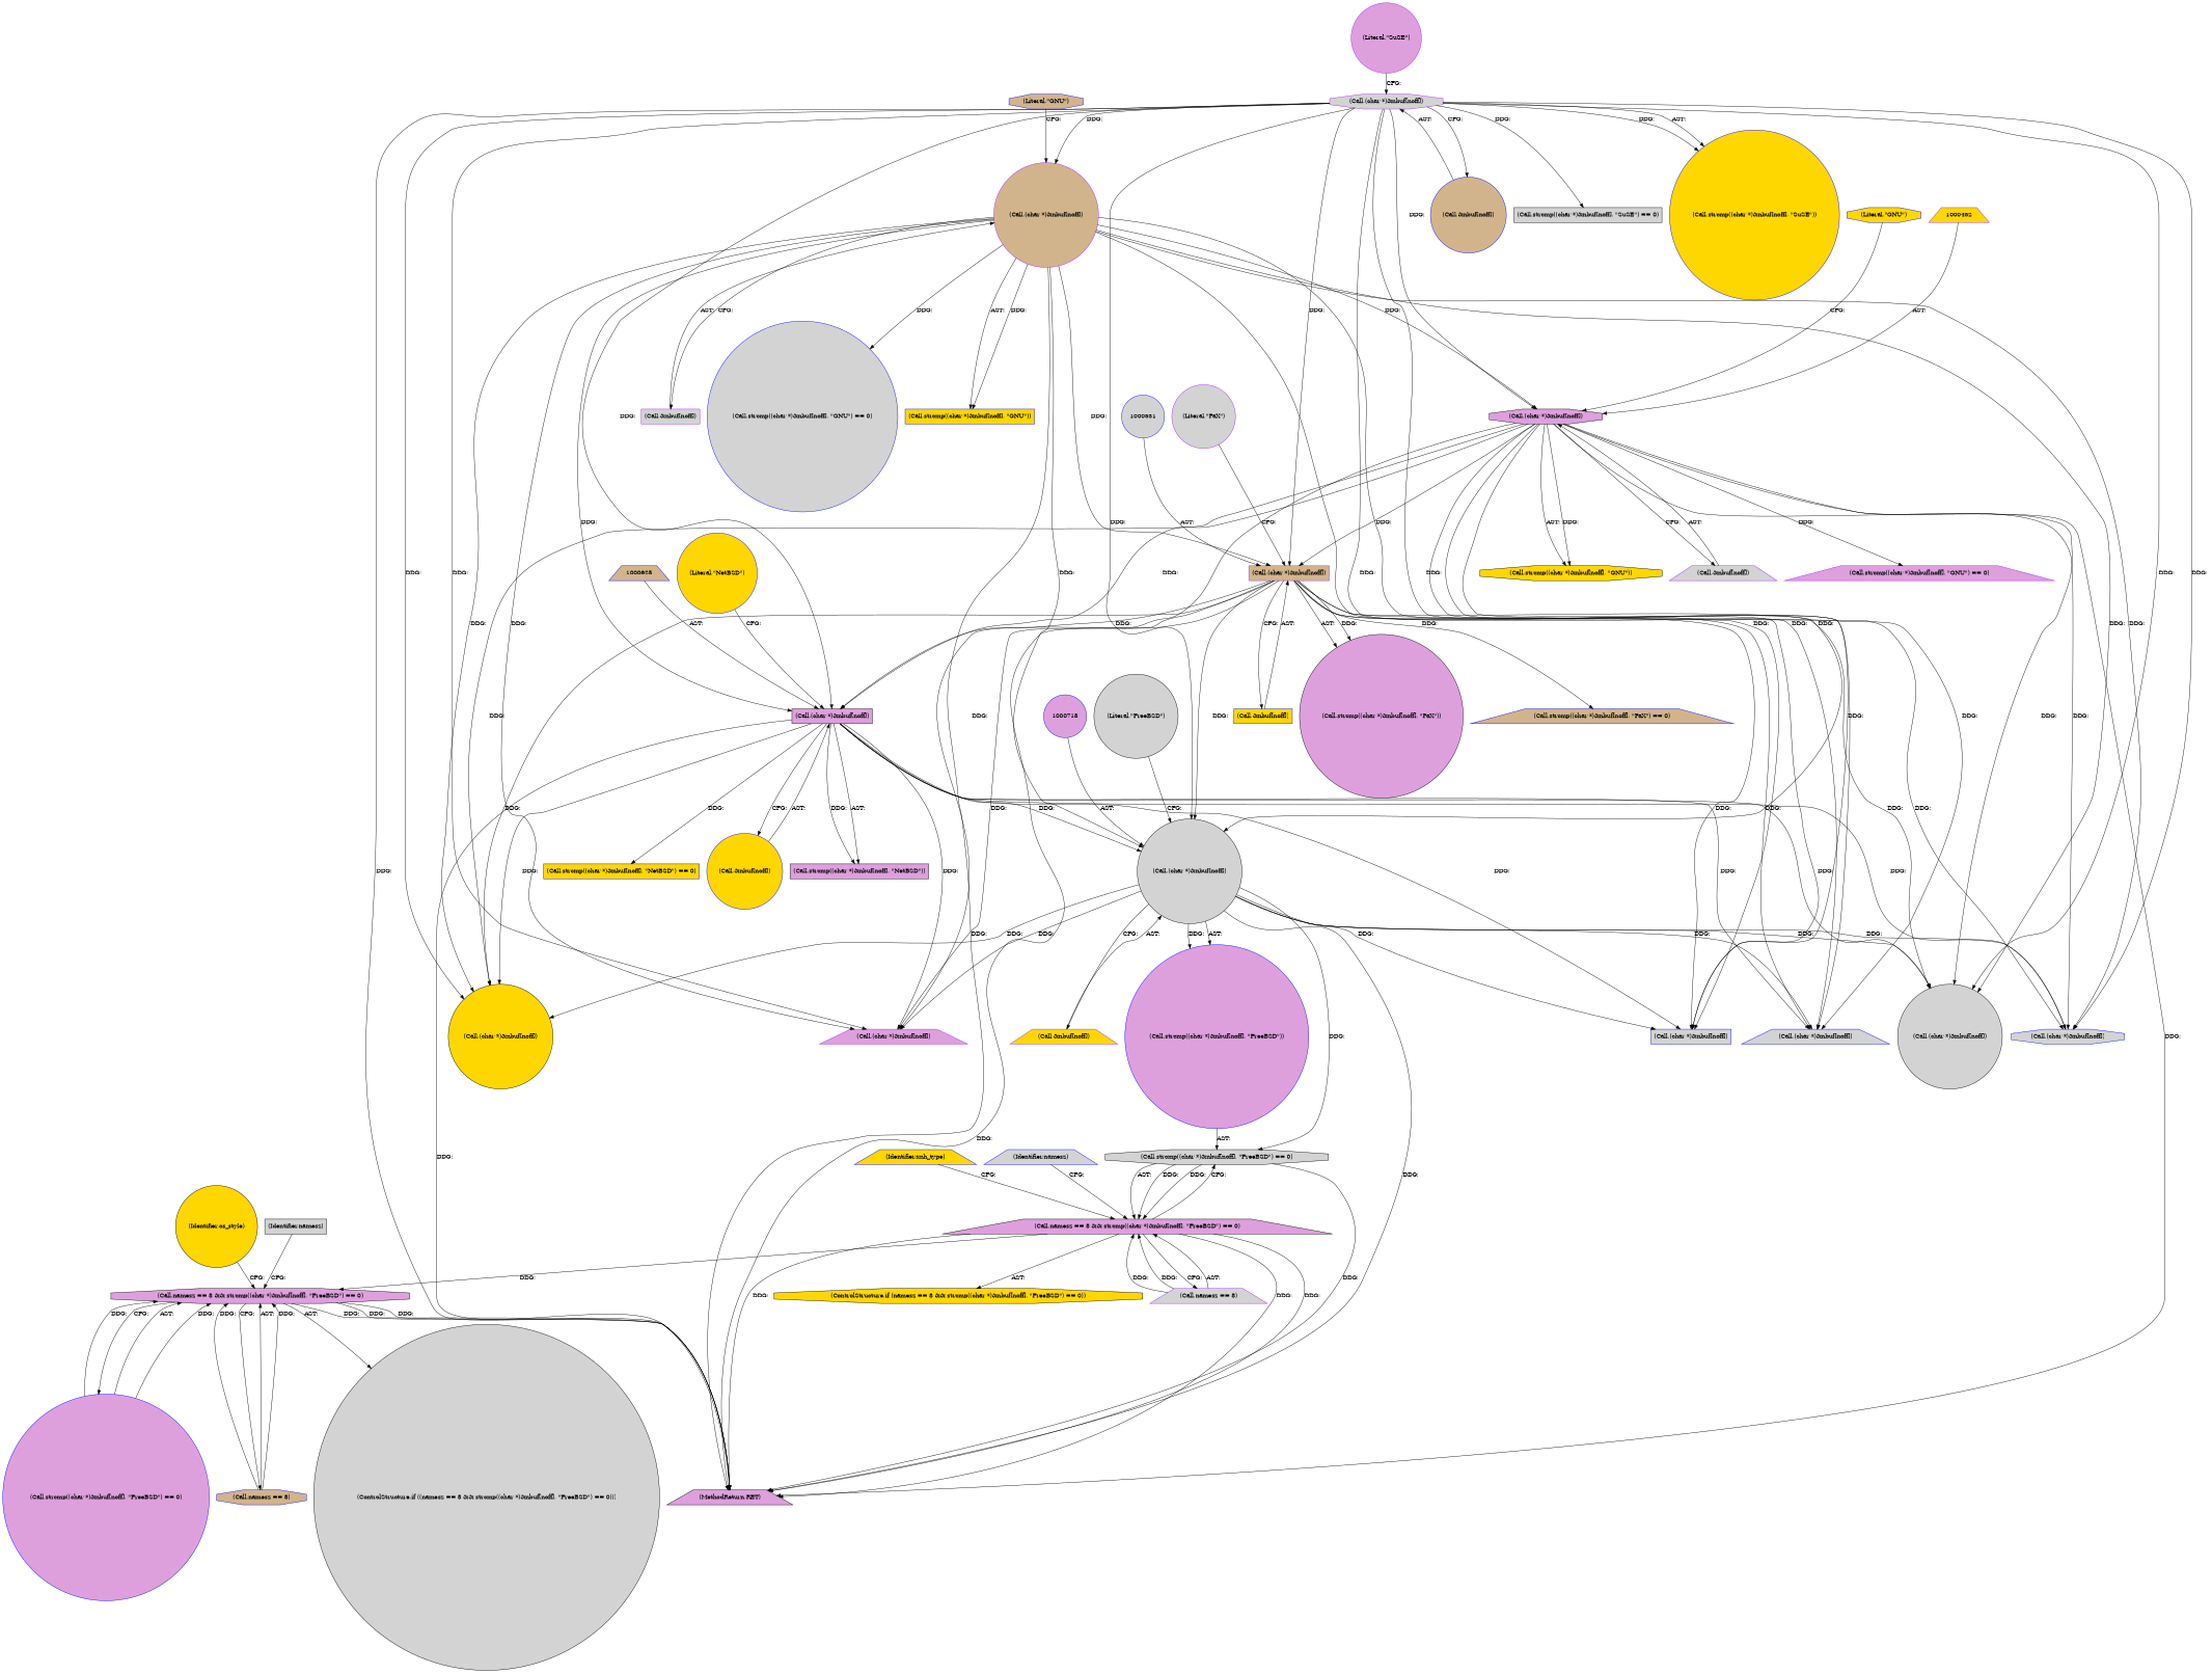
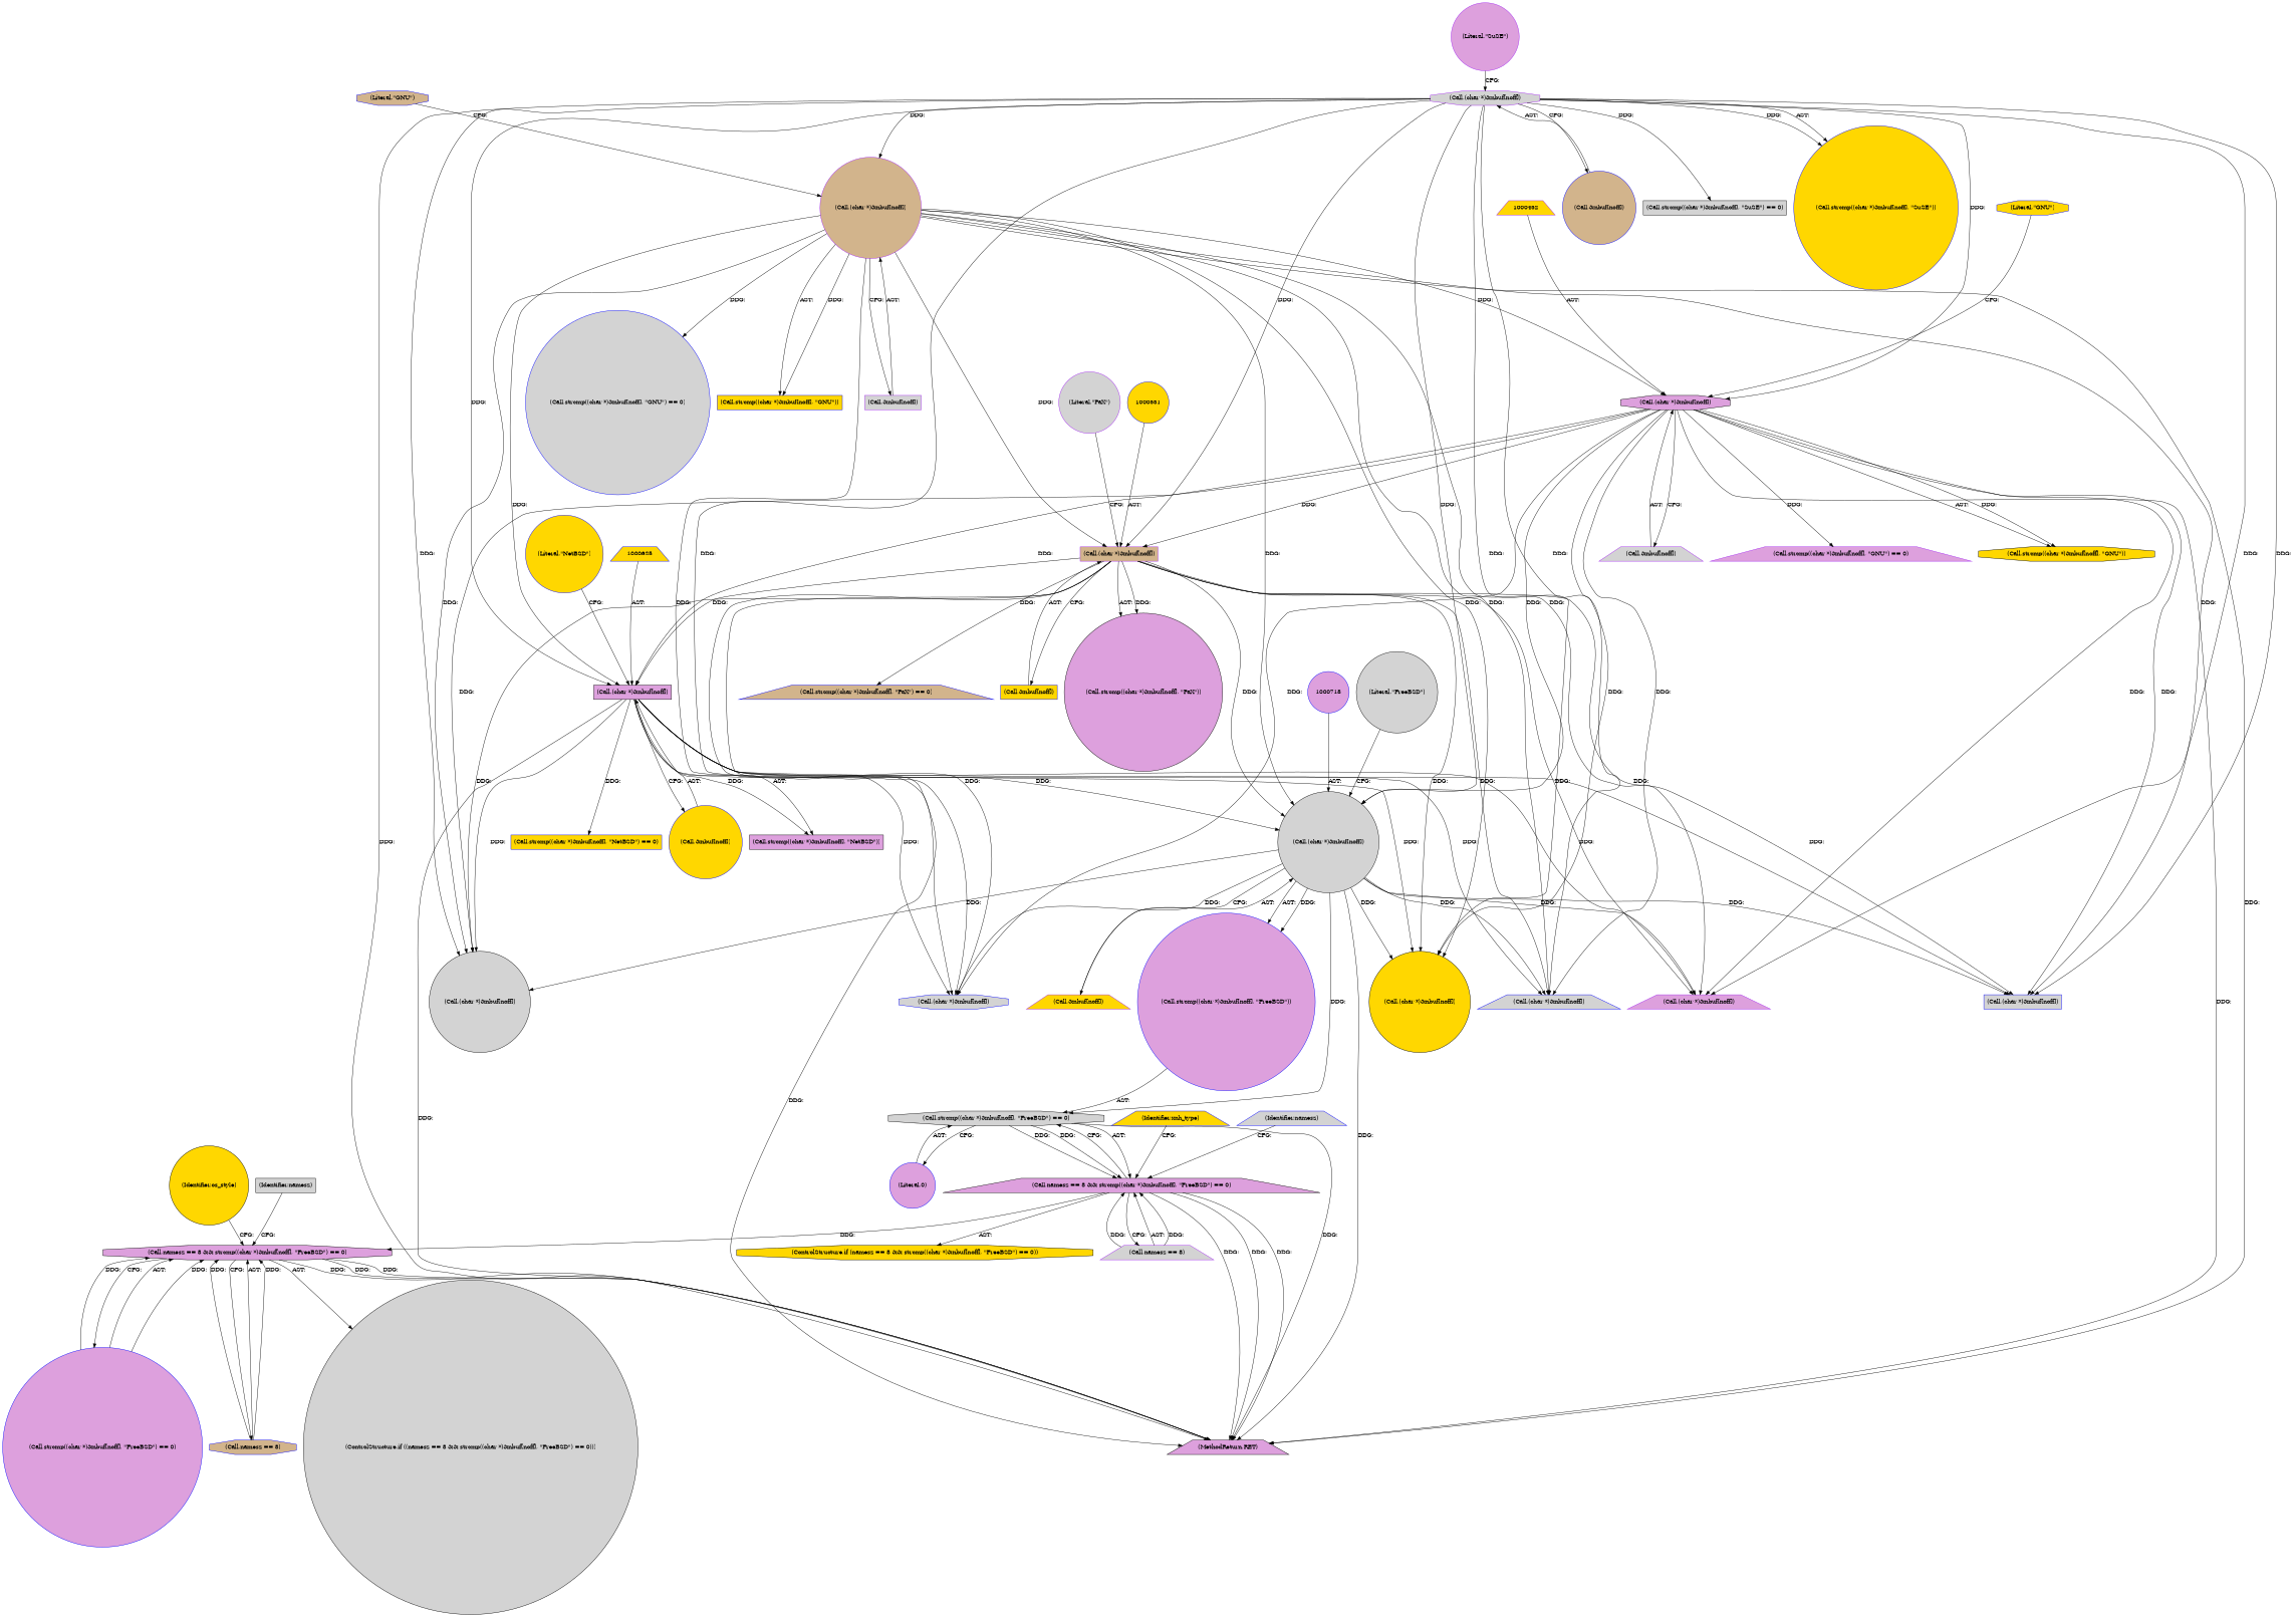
  digraph {
    node [color=blue fillcolor=lightgrey shape=circle style=filled]
    n1 [color=black label="(Call,strcmp((char *)&nbuf[noff], \"FreeBSD\") == 0)" shape=octagon]
    n2 [color=black fillcolor=plum label="(Call,namesz == 8 && strcmp((char *)&nbuf[noff], \"FreeBSD\") == 0)" shape=trapezium]
    n3 [color=black fillcolor=plum label="(MethodReturn,RET)" shape=trapezium]
+   n4 [fillcolor=plum label="(Literal,0)"]
    n5 [color=black fillcolor=plum label="(Call,namesz == 8 && strcmp((char *)&nbuf[noff], \"FreeBSD\") == 0)" shape=octagon]
    n6 [color=black fillcolor=gold label="(ControlStructure,if (namesz == 8 && strcmp((char *)&nbuf[noff], \"FreeBSD\") == 0))" shape=octagon]
    n7 [color=purple label="(Call,namesz == 8)" shape=trapezium]
    n8 [color=black label="(Call,(char *)&nbuf[noff])"]
    n9 [label="(Call,(char *)&nbuf[noff])" shape=octagon]
    n10 [label="(Call,(char *)&nbuf[noff])" shape=trapezium]
    n11 [color=purple fillcolor=plum label="(Call,(char *)&nbuf[noff])" shape=trapezium]
    n12 [fillcolor=plum label="(Call,strcmp((char *)&nbuf[noff], \"FreeBSD\"))"]
    n13 [color=purple fillcolor=gold label="(Call,&nbuf[noff])" shape=trapezium]
    n14 [label="(Call,(char *)&nbuf[noff])" shape=box]
    n15 [color=black label="(Call,(char *)&nbuf[noff])"]
    n16 [color=black fillcolor=gold label="(Call,(char *)&nbuf[noff])"]
    n17 [color=black fillcolor=plum label="(Call,(char *)&nbuf[noff])" shape=box]
    n18 [fillcolor=gold label="(Call,strcmp((char *)&nbuf[noff], \"NetBSD\") == 0)" shape=box]
    n19 [fillcolor=gold label="(Call,&nbuf[noff])"]
    n20 [color=black fillcolor=plum label="(Call,strcmp((char *)&nbuf[noff], \"NetBSD\"))" shape=box]
    n21 [color=purple fillcolor=tan label="(Call,(char *)&nbuf[noff])"]
    n22 [color=black fillcolor=plum label="(Call,(char *)&nbuf[noff])" shape=octagon]
    n23 [color=purple fillcolor=tan label="(Call,(char *)&nbuf[noff])" shape=box]
    n24 [label="(Call,strcmp((char *)&nbuf[noff], \"GNU\") == 0)"]
    n25 [fillcolor=gold label="(Call,strcmp((char *)&nbuf[noff], \"GNU\"))" shape=box]
    n26 [color=purple label="(Call,&nbuf[noff])" shape=box]
    n27 [color=purple fillcolor=plum label="(Call,strcmp((char *)&nbuf[noff], \"GNU\") == 0)" shape=trapezium]
    n28 [color=black fillcolor=gold label="(Call,strcmp((char *)&nbuf[noff], \"GNU\"))" shape=octagon]
    n29 [color=purple label="(Call,&nbuf[noff])" shape=trapezium]
    n30 [fillcolor=tan label="(Call,strcmp((char *)&nbuf[noff], \"PaX\") == 0)" shape=trapezium]
    n31 [fillcolor=gold label="(Call,&nbuf[noff])" shape=box]
    n32 [color=black fillcolor=plum label="(Call,strcmp((char *)&nbuf[noff], \"PaX\"))"]
    n33 [color=purple label="(Call,(char *)&nbuf[noff])" shape=octagon]
    n34 [fillcolor=tan label="(Call,&nbuf[noff])"]
    n35 [color=black label="(Call,strcmp((char *)&nbuf[noff], \"SuSE\") == 0)" shape=box]
    n36 [fillcolor=gold label="(Call,strcmp((char *)&nbuf[noff], \"SuSE\"))"]
    n37 [fillcolor=plum label="(Call,strcmp((char *)&nbuf[noff], \"FreeBSD\") == 0)"]
    n38 [fillcolor=tan label="(Call,namesz == 8)" shape=octagon]
    n39 [color=black label="(ControlStructure,if ((namesz == 8 && strcmp((char *)&nbuf[noff], \"FreeBSD\") == 0)))"]
    n40 [fillcolor=gold label="(Literal,\"GNU\")" shape=octagon]
    n41 [color=black fillcolor=gold label="(Identifier,os_style)"]
    n42 [fillcolor=gold label="(Identifier,xnh_type)" shape=trapezium]
    n43 [fillcolor=gold label="(Literal,\"NetBSD\")"]
    n44 [fillcolor=tan label="(Literal,\"GNU\")" shape=octagon]
    n45 [color=purple fillcolor=plum label="(Literal,\"SuSE\")"]
    n46 [label="(Identifier,namesz)" shape=trapezium]
    n47 [color=purple label="(Literal,\"PaX\")"]
    n48 [color=black label="(Literal,\"FreeBSD\")"]
    n49 [color=black label="(Identifier,namesz)" shape=box]
    1000718 [fillcolor=plum]
-   1000625 [fillcolor=tan shape=trapezium]
+   1000625 [fillcolor=gold shape=trapezium]
    1000452 [color=purple fillcolor=gold shape=trapezium]
-   1000531
+   1000531 [fillcolor=gold]
    n1 -> n2 [label="AST: "]
    n1 -> n2 [label="DDG: "]
    n1 -> n2 [label="DDG: "]
    n1 -> n3 [label="DDG: "]
+   n1 -> n4 [label="CFG: "]
    n2 -> n1 [label="CFG: "]
    n2 -> n3 [label="DDG: "]
    n2 -> n3 [label="DDG: "]
    n2 -> n3 [label="DDG: "]
    n2 -> n5 [label="DDG: "]
    n2 -> n6 [label="AST: "]
    n2 -> n7 [label="CFG: "]
+   n4 -> n1 [label="AST: "]
    n5 -> n3 [label="DDG: "]
    n5 -> n3 [label="DDG: "]
    n5 -> n3 [label="DDG: "]
    n5 -> n37 [label="CFG: "]
    n5 -> n38 [label="CFG: "]
    n5 -> n39 [label="AST: "]
    n7 -> n2 [label="AST: "]
    n7 -> n2 [label="DDG: "]
    n7 -> n2 [label="DDG: "]
    n8 -> n1 [label="DDG: "]
    n8 -> n3 [label="DDG: "]
    n8 -> n9 [label="DDG: "]
    n8 -> n10 [label="DDG: "]
    n8 -> n11 [label="DDG: "]
    n8 -> n12 [label="AST: "]
    n8 -> n12 [label="DDG: "]
    n8 -> n13 [label="CFG: "]
    n8 -> n14 [label="DDG: "]
    n8 -> n15 [label="DDG: "]
    n8 -> n16 [label="DDG: "]
    n12 -> n1 [label="AST: "]
    n13 -> n8 [label="AST: "]
    n17 -> n3 [label="DDG: "]
    n17 -> n8 [label="DDG: "]
    n17 -> n9 [label="DDG: "]
    n17 -> n10 [label="DDG: "]
    n17 -> n11 [label="DDG: "]
    n17 -> n14 [label="DDG: "]
    n17 -> n15 [label="DDG: "]
    n17 -> n16 [label="DDG: "]
    n17 -> n18 [label="DDG: "]
    n17 -> n19 [label="CFG: "]
    n17 -> n20 [label="AST: "]
    n17 -> n20 [label="DDG: "]
    n19 -> n17 [label="AST: "]
    n21 -> n3 [label="DDG: "]
    n21 -> n8 [label="DDG: "]
    n21 -> n9 [label="DDG: "]
    n21 -> n10 [label="DDG: "]
    n21 -> n11 [label="DDG: "]
    n21 -> n14 [label="DDG: "]
    n21 -> n15 [label="DDG: "]
    n21 -> n16 [label="DDG: "]
    n21 -> n17 [label="DDG: "]
    n21 -> n22 [label="DDG: "]
    n21 -> n23 [label="DDG: "]
    n21 -> n24 [label="DDG: "]
    n21 -> n25 [label="AST: "]
    n21 -> n25 [label="DDG: "]
    n21 -> n26 [label="CFG: "]
    n22 -> n3 [label="DDG: "]
    n22 -> n8 [label="DDG: "]
    n22 -> n9 [label="DDG: "]
    n22 -> n10 [label="DDG: "]
    n22 -> n11 [label="DDG: "]
    n22 -> n14 [label="DDG: "]
    n22 -> n15 [label="DDG: "]
    n22 -> n16 [label="DDG: "]
    n22 -> n17 [label="DDG: "]
    n22 -> n23 [label="DDG: "]
    n22 -> n27 [label="DDG: "]
    n22 -> n28 [label="AST: "]
    n22 -> n28 [label="DDG: "]
    n22 -> n29 [label="CFG: "]
    n23 -> n3 [label="DDG: "]
    n23 -> n8 [label="DDG: "]
    n23 -> n9 [label="DDG: "]
    n23 -> n10 [label="DDG: "]
    n23 -> n11 [label="DDG: "]
    n23 -> n14 [label="DDG: "]
    n23 -> n15 [label="DDG: "]
    n23 -> n16 [label="DDG: "]
    n23 -> n17 [label="DDG: "]
    n23 -> n30 [label="DDG: "]
    n23 -> n31 [label="CFG: "]
    n23 -> n32 [label="AST: "]
    n23 -> n32 [label="DDG: "]
    n26 -> n21 [label="AST: "]
    n29 -> n22 [label="AST: "]
    n31 -> n23 [label="AST: "]
    n33 -> n3 [label="DDG: "]
    n33 -> n8 [label="DDG: "]
    n33 -> n9 [label="DDG: "]
    n33 -> n10 [label="DDG: "]
    n33 -> n11 [label="DDG: "]
    n33 -> n14 [label="DDG: "]
    n33 -> n15 [label="DDG: "]
    n33 -> n16 [label="DDG: "]
    n33 -> n17 [label="DDG: "]
    n33 -> n21 [label="DDG: "]
    n33 -> n22 [label="DDG: "]
    n33 -> n23 [label="DDG: "]
    n33 -> n34 [label="CFG: "]
    n33 -> n35 [label="DDG: "]
    n33 -> n36 [label="AST: "]
    n33 -> n36 [label="DDG: "]
    n34 -> n33 [label="AST: "]
    n37 -> n5 [label="AST: "]
    n37 -> n5 [label="DDG: "]
    n37 -> n5 [label="DDG: "]
    n38 -> n5 [label="AST: "]
    n38 -> n5 [label="DDG: "]
    n38 -> n5 [label="DDG: "]
    n40 -> n22 [label="CFG: "]
    n41 -> n5 [label="CFG: "]
    n42 -> n2 [label="CFG: "]
    n43 -> n17 [label="CFG: "]
    n44 -> n21 [label="CFG: "]
    n45 -> n33 [label="CFG: "]
    n46 -> n2 [label="CFG: "]
    n47 -> n23 [label="CFG: "]
    n48 -> n8 [label="CFG: "]
    n49 -> n5 [label="CFG: "]
    1000718 -> n8 [label="AST: "]
    1000625 -> n17 [label="AST: "]
    1000452 -> n22 [label="AST: "]
    1000531 -> n23 [label="AST: "]
  }
